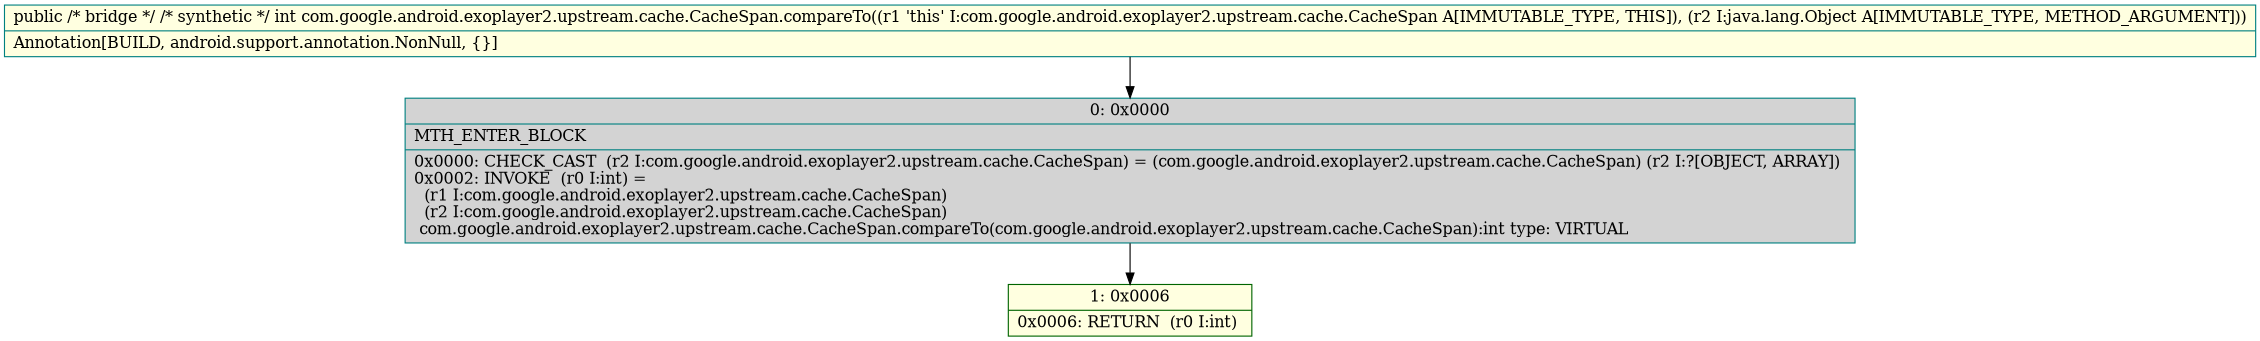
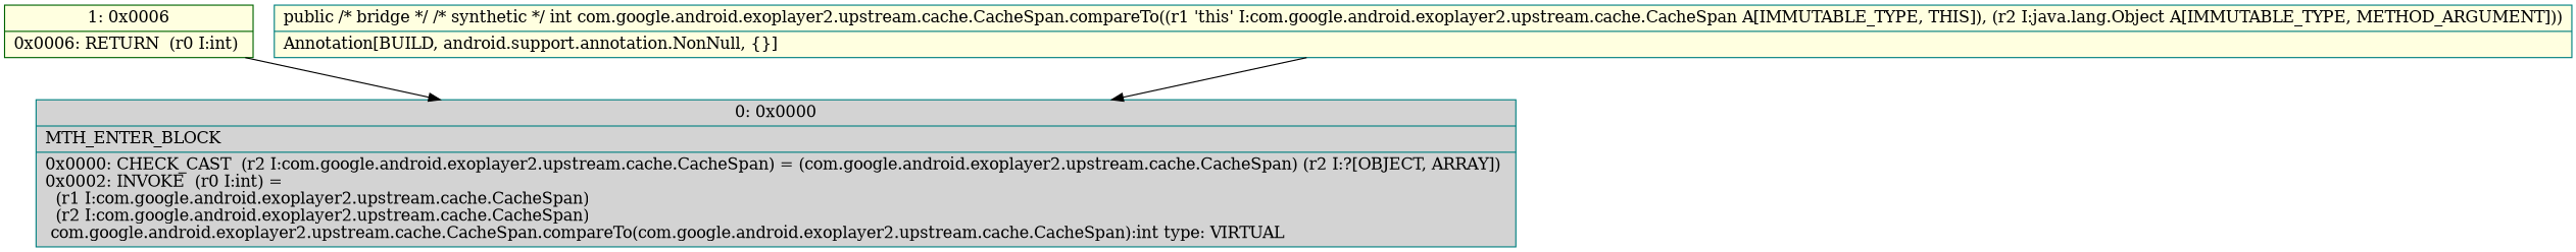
  digraph {
    node [shape=record style=filled fillcolor=lightyellow color=teal]
    n1 [label="{0\:\ 0x0000|MTH_ENTER_BLOCK\l|0x0000: CHECK_CAST  (r2 I:com.google.android.exoplayer2.upstream.cache.CacheSpan) = (com.google.android.exoplayer2.upstream.cache.CacheSpan) (r2 I:?[OBJECT, ARRAY]) \l0x0002: INVOKE  (r0 I:int) = \l  (r1 I:com.google.android.exoplayer2.upstream.cache.CacheSpan)\l  (r2 I:com.google.android.exoplayer2.upstream.cache.CacheSpan)\l com.google.android.exoplayer2.upstream.cache.CacheSpan.compareTo(com.google.android.exoplayer2.upstream.cache.CacheSpan):int type: VIRTUAL \l}" fillcolor=lightgrey]
    n2 [label="{1\:\ 0x0006|0x0006: RETURN  (r0 I:int) \l}" color=darkgreen]
    n3 [label="{public \/* bridge *\/ \/* synthetic *\/ int com.google.android.exoplayer2.upstream.cache.CacheSpan.compareTo((r1 'this' I:com.google.android.exoplayer2.upstream.cache.CacheSpan A[IMMUTABLE_TYPE, THIS]), (r2 I:java.lang.Object A[IMMUTABLE_TYPE, METHOD_ARGUMENT]))  | Annotation[BUILD, android.support.annotation.NonNull, \{\}]\l}"]
-   n1 -> n2
+   n2 -> n1
    n3 -> n1
  }
